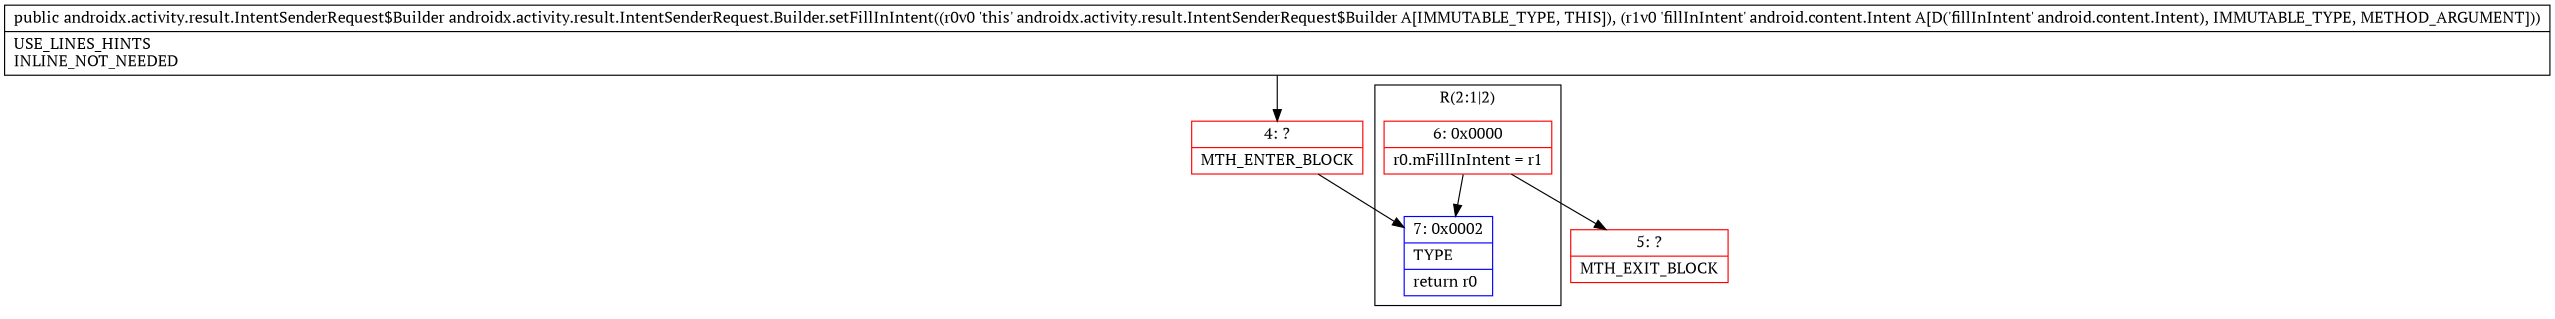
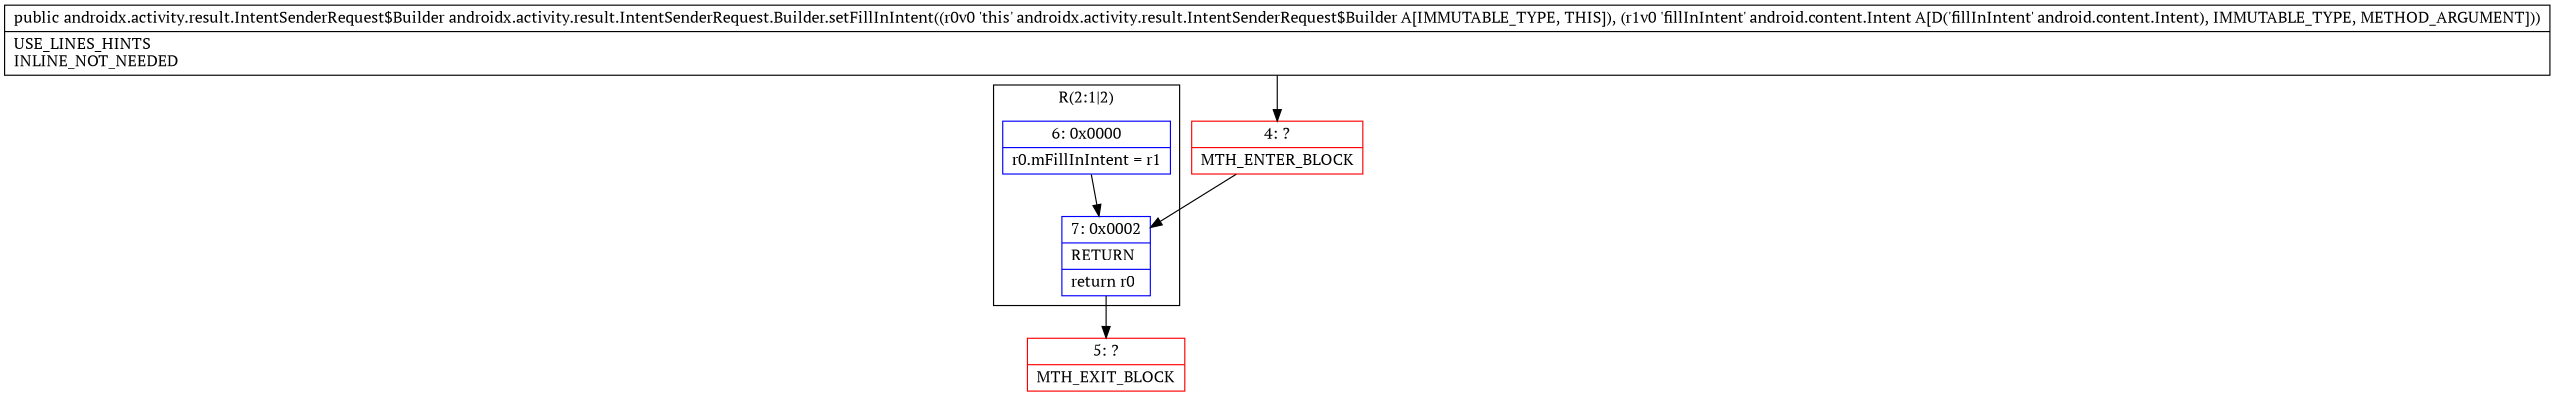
  digraph {
    fontname="PT Serif"
    node [color=blue fontname="PT Serif" shape=record]
    edge [fontname="PT Serif"]
-   n1 [color=red label="{6\:\ 0x0000|r0.mFillInIntent = r1\l}"]
-   n2 [label="{7\:\ 0x0002|TYPE\l|return r0\l}"]
+   n1 [label="{6\:\ 0x0000|r0.mFillInIntent = r1\l}"]
+   n2 [label="{7\:\ 0x0002|RETURN\l|return r0\l}"]
    n3 [color=red label="{5\:\ ?|MTH_EXIT_BLOCK\l}"]
    n4 [color=red label="{4\:\ ?|MTH_ENTER_BLOCK\l}"]
    n5 [label="{public androidx.activity.result.IntentSenderRequest$Builder androidx.activity.result.IntentSenderRequest.Builder.setFillInIntent((r0v0 'this' androidx.activity.result.IntentSenderRequest$Builder A[IMMUTABLE_TYPE, THIS]), (r1v0 'fillInIntent' android.content.Intent A[D('fillInIntent' android.content.Intent), IMMUTABLE_TYPE, METHOD_ARGUMENT]))  | USE_LINES_HINTS\lINLINE_NOT_NEEDED\l}" color=""]
    subgraph cluster_1 {
      label="R(2:1|2)"
      n1
      n2
    }
    n1 -> n2
-   n1 -> n3
+   n2 -> n3
    n4 -> n2
    n5 -> n4
  }
